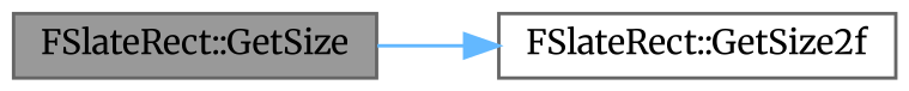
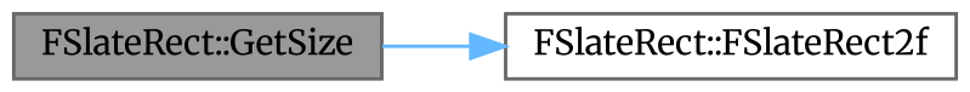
  digraph {
    rankdir=LR
    fontname=Merriweather
    node [fontname=Merriweather fontsize=10 shape=box style=filled]
    n1 [color=gray40 fillcolor=grey60 fontcolor=black height=0.2 label="FSlateRect::GetSize" width=0.4]
-   n2 [color=grey40 fillcolor=white height=0.2 label="FSlateRect::GetSize2f" width=0.4]
+   n2 [color=grey40 fillcolor=white height=0.2 label="FSlateRect::FSlateRect2f" width=0.4]
    n1 -> n2 [color=steelblue1 fontname=Merriweather fontsize=10 labelfontname=Helvetica labelfontsize=10 style=solid]
  }
